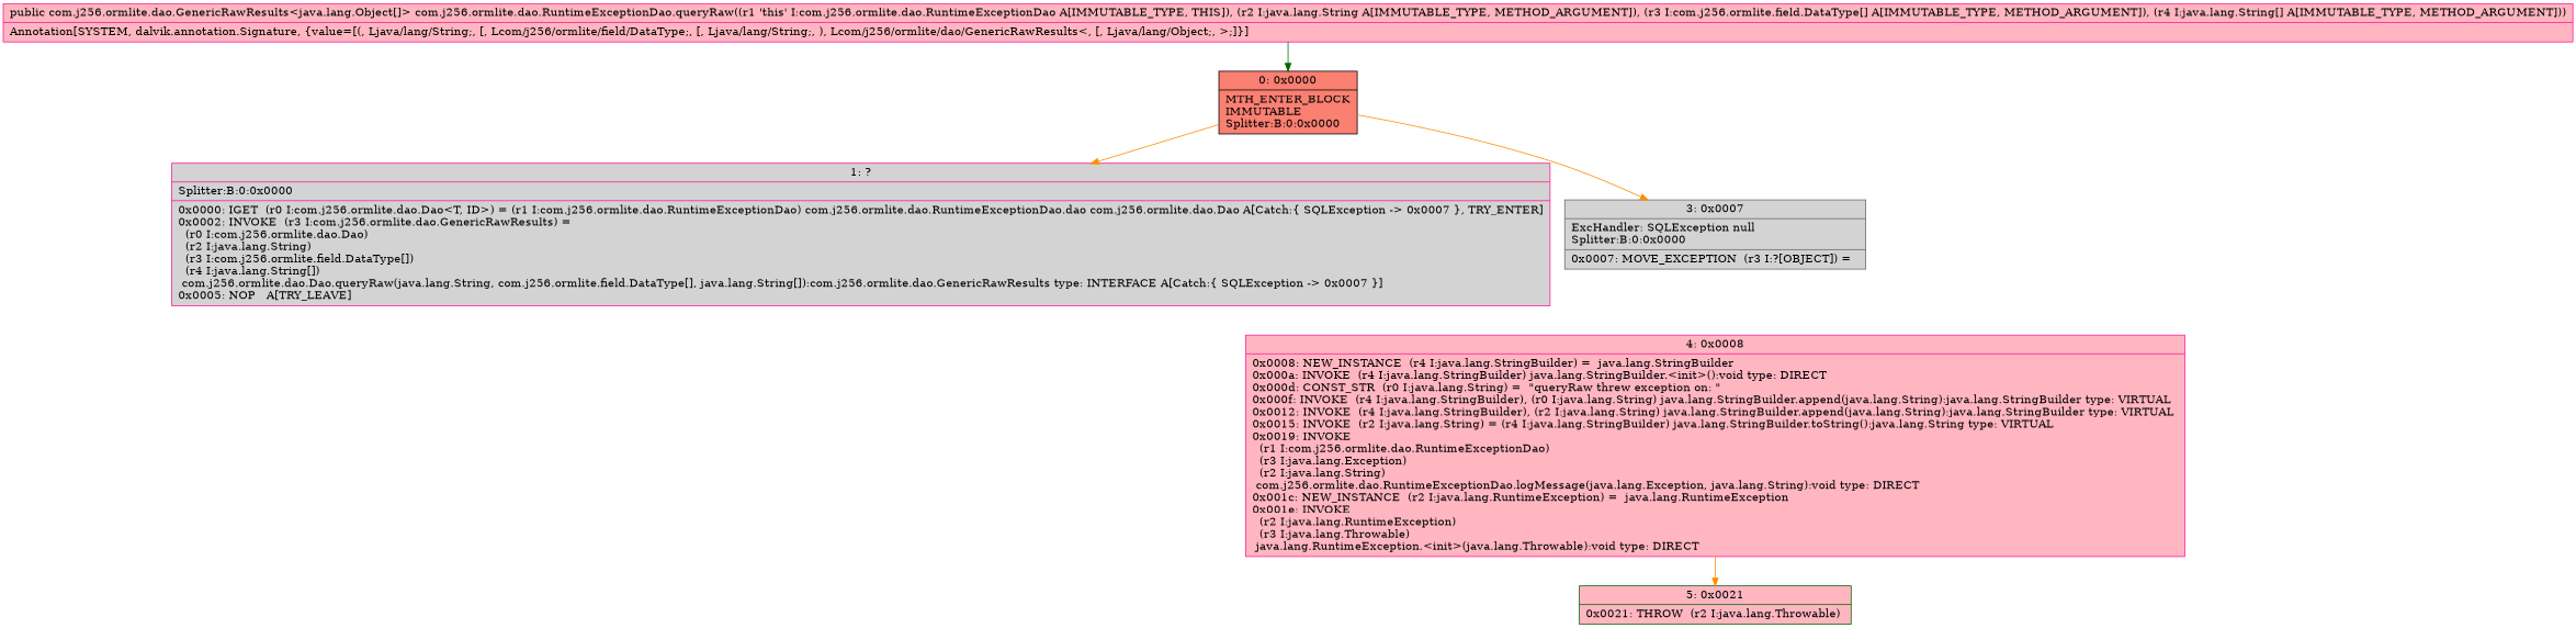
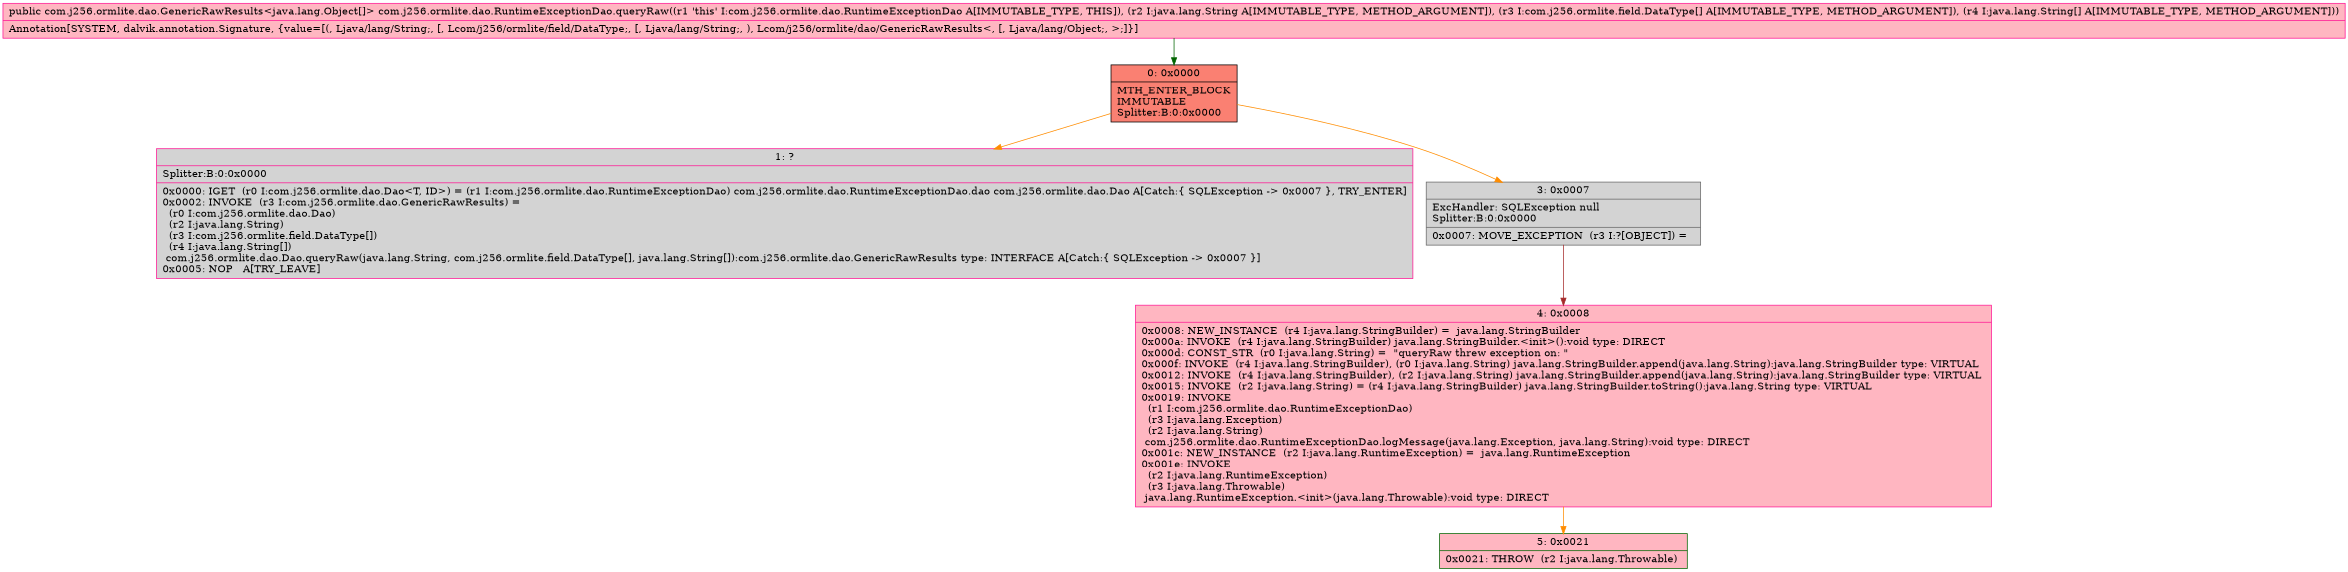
  digraph {
    node [color=deeppink fillcolor=lightpink shape=record style=filled]
    edge [color=darkorange]
    n1 [color=black fillcolor=salmon label="{0\:\ 0x0000|MTH_ENTER_BLOCK\lIMMUTABLE\lSplitter:B:0:0x0000\l}"]
    n2 [fillcolor=lightgrey label="{1\:\ ?|Splitter:B:0:0x0000\l|0x0000: IGET  (r0 I:com.j256.ormlite.dao.Dao\<T, ID\>) = (r1 I:com.j256.ormlite.dao.RuntimeExceptionDao) com.j256.ormlite.dao.RuntimeExceptionDao.dao com.j256.ormlite.dao.Dao A[Catch:\{ SQLException \-\> 0x0007 \}, TRY_ENTER]\l0x0002: INVOKE  (r3 I:com.j256.ormlite.dao.GenericRawResults) = \l  (r0 I:com.j256.ormlite.dao.Dao)\l  (r2 I:java.lang.String)\l  (r3 I:com.j256.ormlite.field.DataType[])\l  (r4 I:java.lang.String[])\l com.j256.ormlite.dao.Dao.queryRaw(java.lang.String, com.j256.ormlite.field.DataType[], java.lang.String[]):com.j256.ormlite.dao.GenericRawResults type: INTERFACE A[Catch:\{ SQLException \-\> 0x0007 \}]\l0x0005: NOP   A[TRY_LEAVE]\l}"]
    n3 [color=gray40 fillcolor=lightgrey label="{3\:\ 0x0007|ExcHandler: SQLException null\lSplitter:B:0:0x0000\l|0x0007: MOVE_EXCEPTION  (r3 I:?[OBJECT]) =  \l}"]
    n4 [label="{4\:\ 0x0008|0x0008: NEW_INSTANCE  (r4 I:java.lang.StringBuilder) =  java.lang.StringBuilder \l0x000a: INVOKE  (r4 I:java.lang.StringBuilder) java.lang.StringBuilder.\<init\>():void type: DIRECT \l0x000d: CONST_STR  (r0 I:java.lang.String) =  \"queryRaw threw exception on: \" \l0x000f: INVOKE  (r4 I:java.lang.StringBuilder), (r0 I:java.lang.String) java.lang.StringBuilder.append(java.lang.String):java.lang.StringBuilder type: VIRTUAL \l0x0012: INVOKE  (r4 I:java.lang.StringBuilder), (r2 I:java.lang.String) java.lang.StringBuilder.append(java.lang.String):java.lang.StringBuilder type: VIRTUAL \l0x0015: INVOKE  (r2 I:java.lang.String) = (r4 I:java.lang.StringBuilder) java.lang.StringBuilder.toString():java.lang.String type: VIRTUAL \l0x0019: INVOKE  \l  (r1 I:com.j256.ormlite.dao.RuntimeExceptionDao)\l  (r3 I:java.lang.Exception)\l  (r2 I:java.lang.String)\l com.j256.ormlite.dao.RuntimeExceptionDao.logMessage(java.lang.Exception, java.lang.String):void type: DIRECT \l0x001c: NEW_INSTANCE  (r2 I:java.lang.RuntimeException) =  java.lang.RuntimeException \l0x001e: INVOKE  \l  (r2 I:java.lang.RuntimeException)\l  (r3 I:java.lang.Throwable)\l java.lang.RuntimeException.\<init\>(java.lang.Throwable):void type: DIRECT \l}"]
    n5 [color=darkgreen label="{5\:\ 0x0021|0x0021: THROW  (r2 I:java.lang.Throwable) \l}"]
    n6 [label="{public com.j256.ormlite.dao.GenericRawResults\<java.lang.Object[]\> com.j256.ormlite.dao.RuntimeExceptionDao.queryRaw((r1 'this' I:com.j256.ormlite.dao.RuntimeExceptionDao A[IMMUTABLE_TYPE, THIS]), (r2 I:java.lang.String A[IMMUTABLE_TYPE, METHOD_ARGUMENT]), (r3 I:com.j256.ormlite.field.DataType[] A[IMMUTABLE_TYPE, METHOD_ARGUMENT]), (r4 I:java.lang.String[] A[IMMUTABLE_TYPE, METHOD_ARGUMENT]))  | Annotation[SYSTEM, dalvik.annotation.Signature, \{value=[(, Ljava\/lang\/String;, [, Lcom\/j256\/ormlite\/field\/DataType;, [, Ljava\/lang\/String;, ), Lcom\/j256\/ormlite\/dao\/GenericRawResults\<, [, Ljava\/lang\/Object;, \>;]\}]\l}"]
    n1 -> n2
    n1 -> n3
+   n3 -> n4 [color=brown]
    n4 -> n5
    n6 -> n1 [color=darkgreen]
  }
